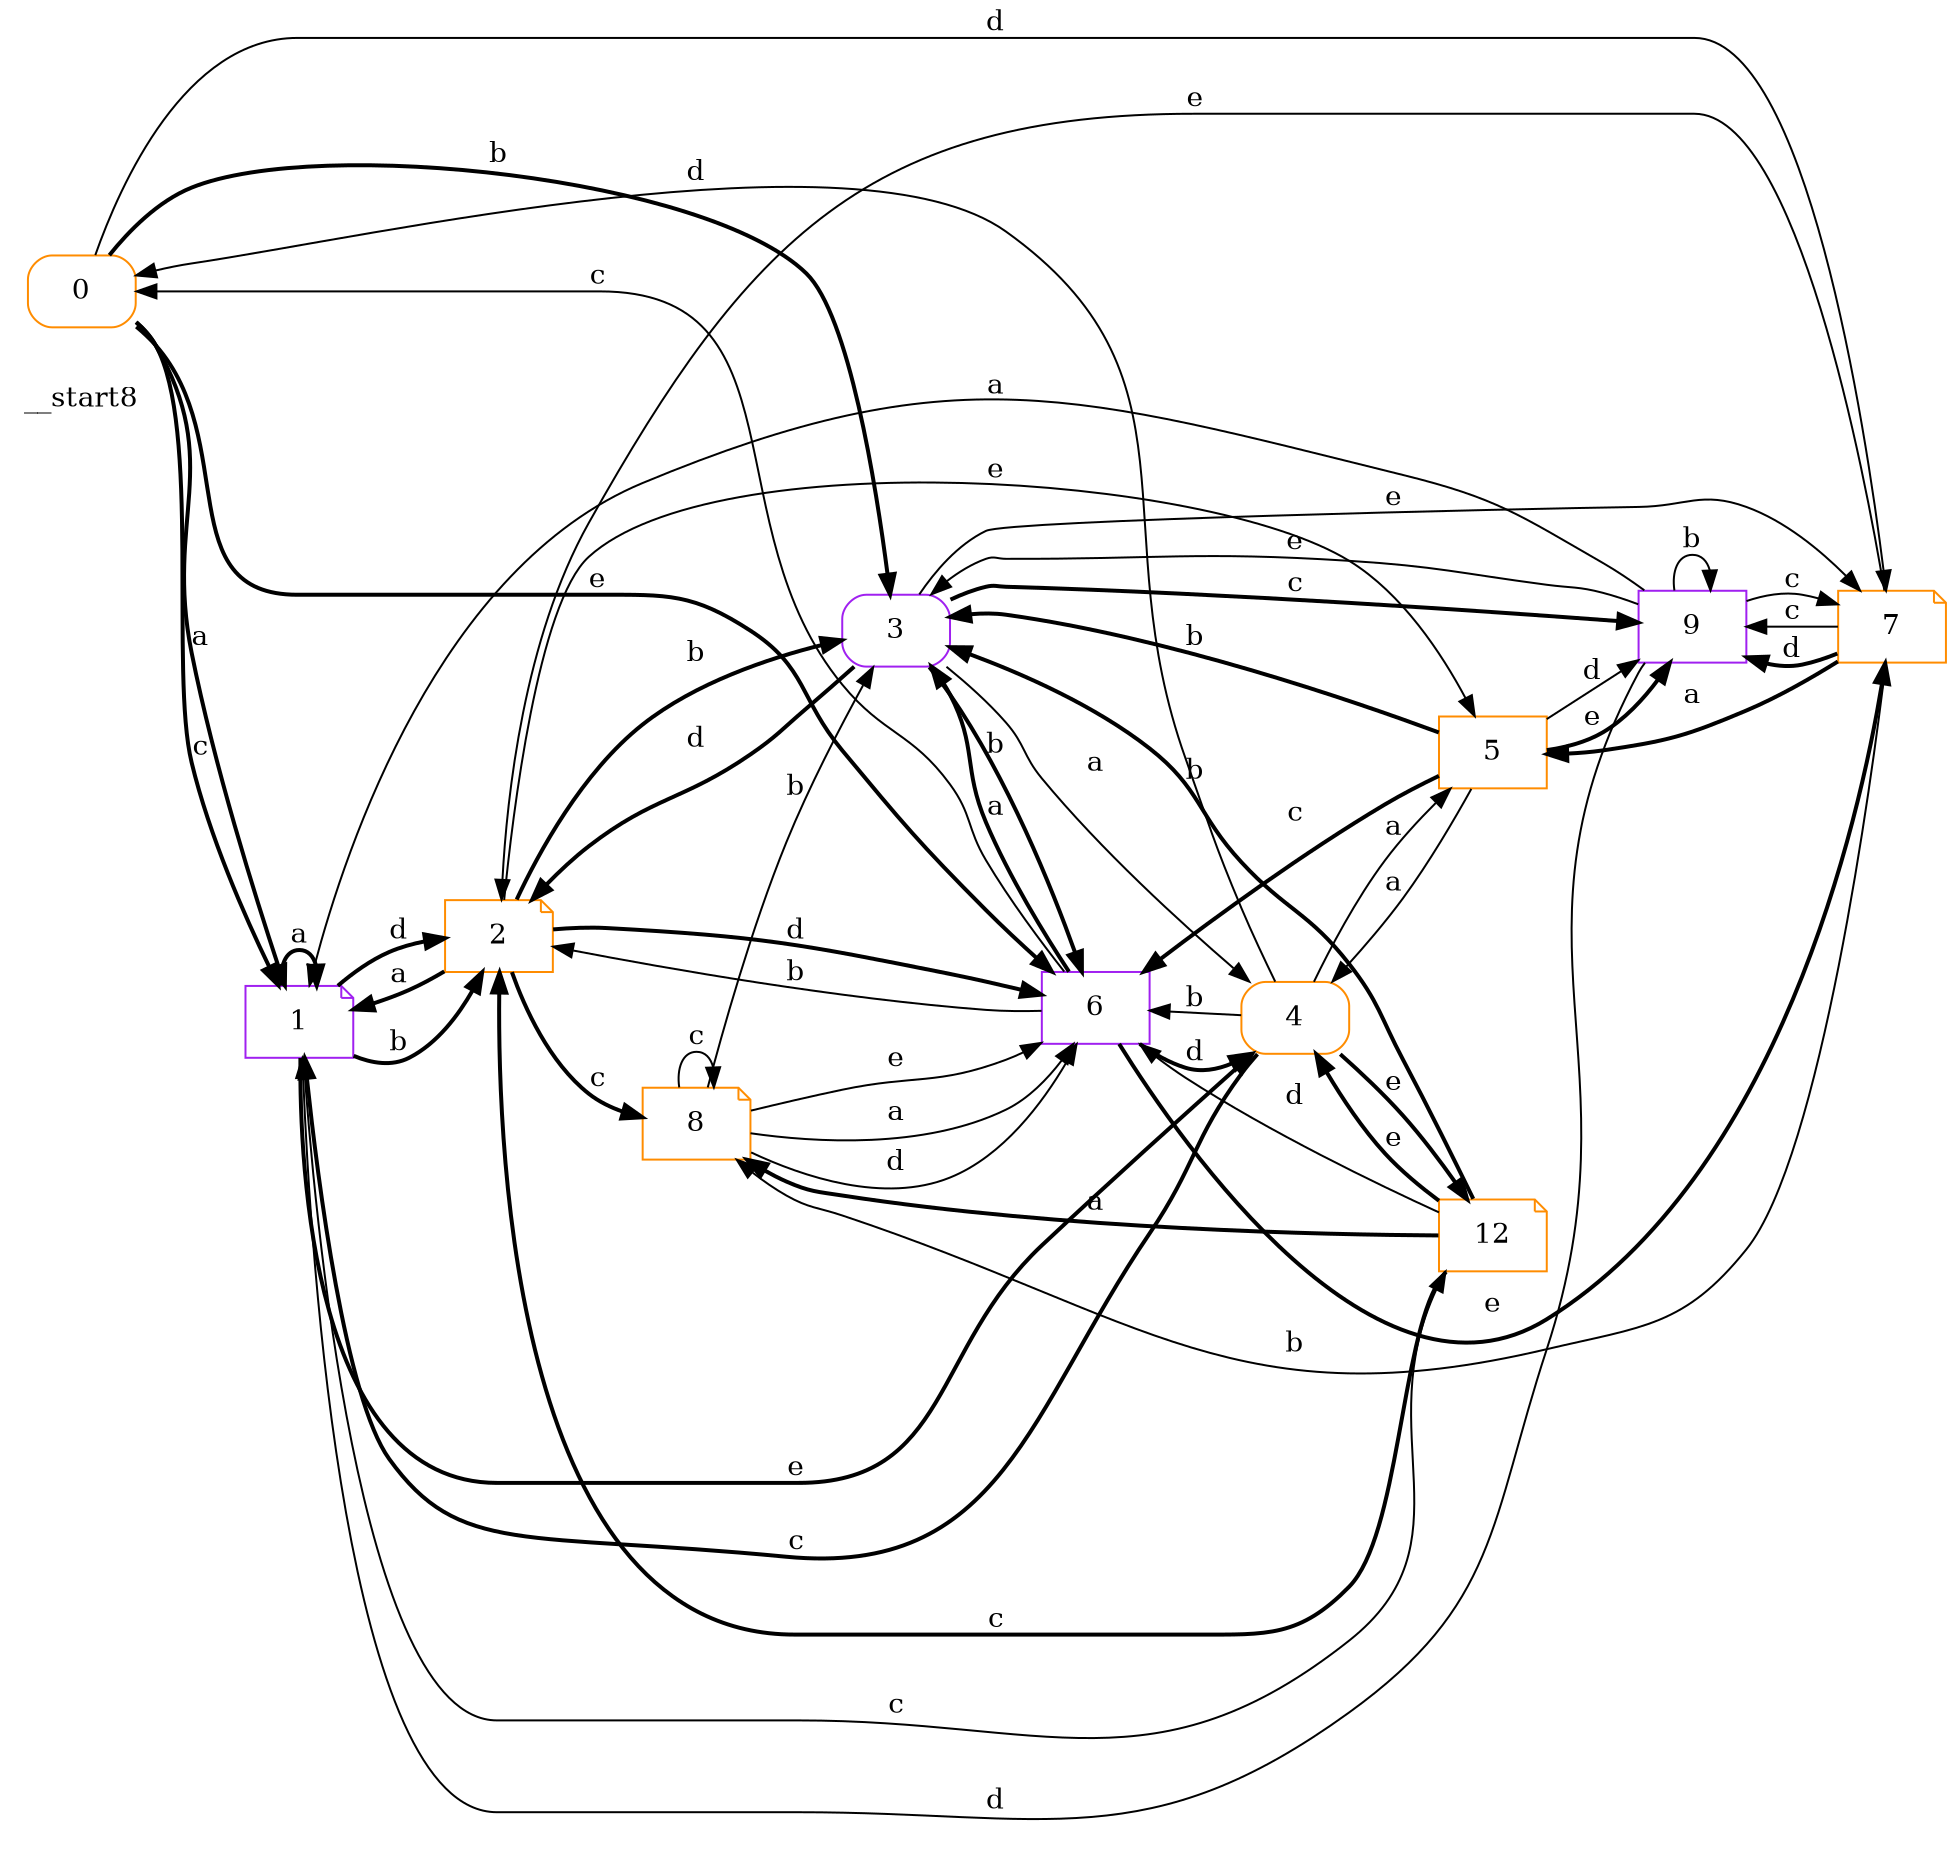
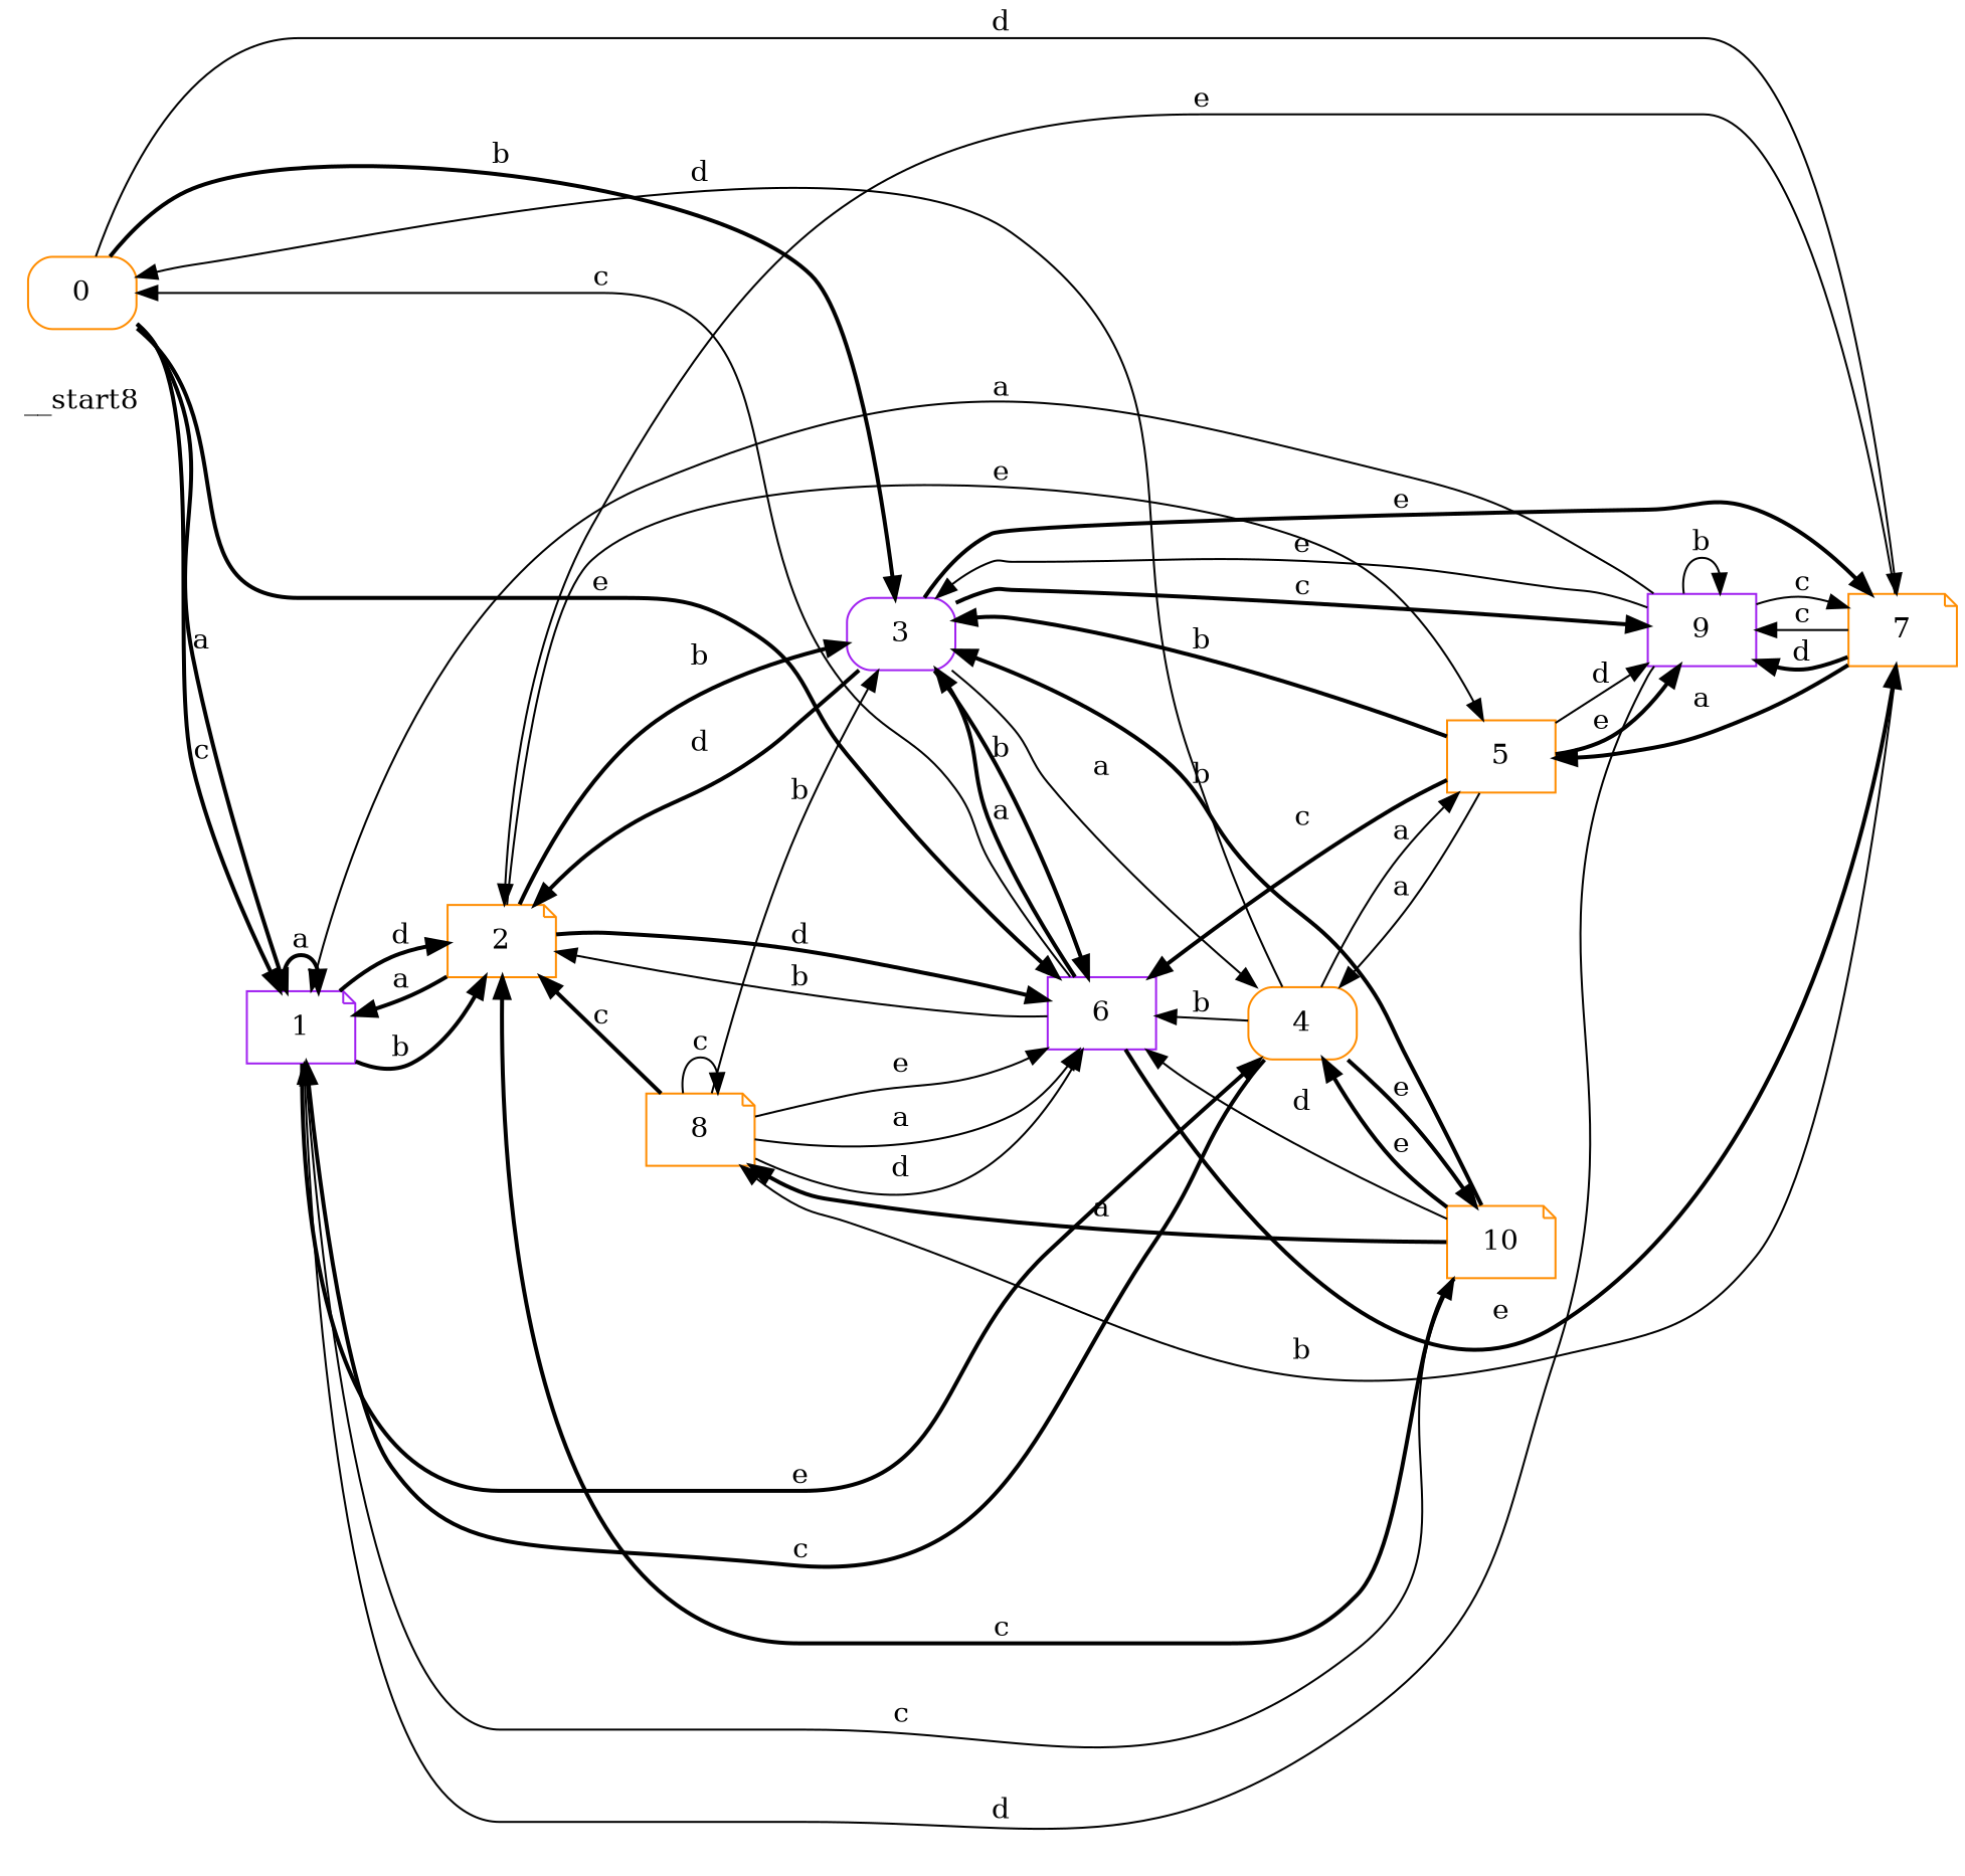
  digraph {
    rankdir=LR
    node [color=darkorange shape=box fillcolor=white style=filled]
    edge [style=bold]
    n1 [color=purple label=__start8 shape=none fillcolor="" style=""]
    n2 [label=0 style="rounded,filled"]
    n3 [color=purple label=1 shape=note]
    n4 [color=purple label=3 style="rounded,filled"]
    n5 [color=purple label=6]
    n6 [label=7 shape=note]
    n7 [label=2 shape=note style="rounded,filled"]
    n8 [label=4 style="rounded,filled"]
-   n9 [label=12 shape=note style="rounded,filled"]
+   n9 [label=10 shape=note style="rounded,filled"]
    n10 [color=purple label=9]
    n11 [label=5]
    n12 [label=8 shape=note]
    n2 -> n3 [label=a]
    n2 -> n3 [label=c]
    n2 -> n4 [label=b]
    n2 -> n5 [label=e]
    n2 -> n6 [label=d style=solid]
    n3 -> n3 [label=a]
    n3 -> n7 [label=b]
    n3 -> n7 [label=d]
    n3 -> n8 [label=e]
    n3 -> n9 [label=c style=solid]
    n4 -> n5 [label=b]
-   n4 -> n6 [label=e style=solid]
+   n4 -> n6 [label=e]
    n4 -> n7 [label=d]
    n4 -> n8 [label=a style=solid]
    n4 -> n10 [label=c]
    n5 -> n2 [label=c style=solid]
    n5 -> n4 [label=a]
    n5 -> n6 [label=e]
    n5 -> n7 [label=b style=solid]
-   n5 -> n8 [label=d]
    n6 -> n7 [label=e style=solid]
    n6 -> n10 [label=c style=solid]
    n6 -> n10 [label=d]
    n6 -> n11 [label=a]
    n6 -> n12 [label=b style=solid]
    n7 -> n3 [label=a]
    n7 -> n4 [label=b]
    n7 -> n5 [label=d]
    n7 -> n11 [label=e style=solid]
-   n7 -> n12 [label=c]
+   n12 -> n7 [label=c]
    n8 -> n2 [label=d style=solid]
    n8 -> n3 [label=c]
    n8 -> n5 [label=b style=solid]
    n8 -> n9 [label=e]
    n8 -> n11 [label=a style=solid]
    n9 -> n4 [label=b]
    n9 -> n5 [label=d style=solid]
    n9 -> n7 [label=c]
    n9 -> n8 [label=e]
    n9 -> n12 [label=a]
    n10 -> n3 [label=a style=solid]
    n10 -> n3 [label=d style=solid]
    n10 -> n4 [label=e style=solid]
    n10 -> n6 [label=c style=solid]
    n10 -> n10 [label=b style=solid]
    n11 -> n4 [label=b]
    n11 -> n5 [label=c]
    n11 -> n8 [label=a style=solid]
    n11 -> n10 [label=d style=solid]
    n11 -> n10 [label=e]
    n12 -> n4 [label=b style=solid]
    n12 -> n5 [label=a style=solid]
    n12 -> n5 [label=d style=solid]
    n12 -> n5 [label=e style=solid]
    n12 -> n12 [label=c style=solid]
  }
